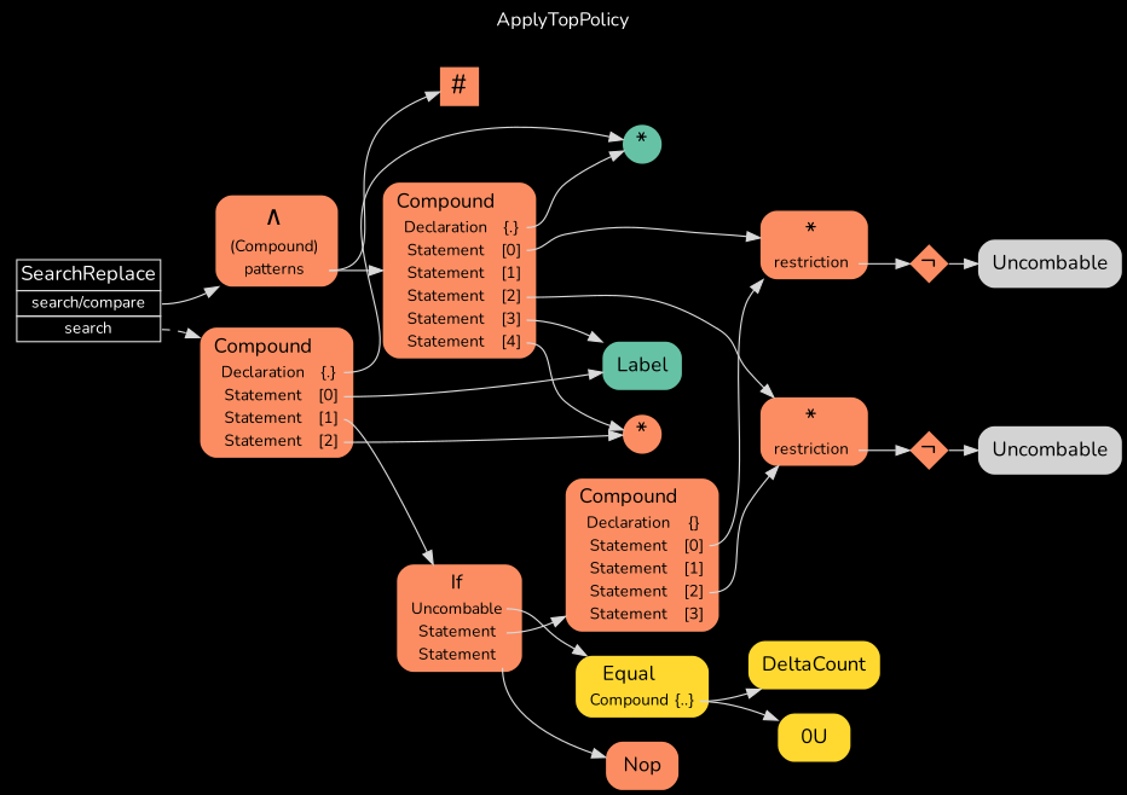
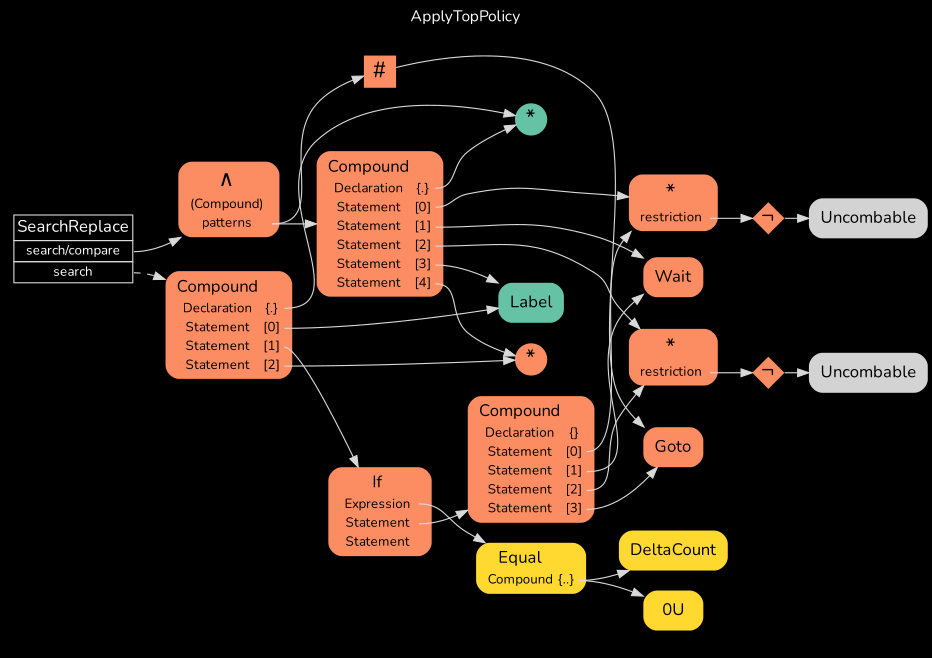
  digraph {
    bgcolor=black
    color=grey85
    fontcolor=white
    fontname=Nunito
    label=ApplyTopPolicy
    labelloc=t
    rankdir=LR
    ranksep=0.3
    node [fillcolor="/set28/2" fontcolor=grey60 fontname=Nunito fontsize=12 shape=plaintext style="rounded,filled"]
    edge [color=grey85 fontcolor=white fontname=Nunito tailport=port0]
    n1 [color=grey85 fillcolor=black label=<<TABLE BORDER="0" CELLBORDER="1" CELLSPACING="0">      <TR><TD><FONT COLOR="white" POINT-SIZE="15">SearchReplace</FONT></TD></TR>      <TR><TD PORT="port0"><FONT COLOR="white" POINT-SIZE="12">search/compare</FONT></TD></TR>      <TR><TD PORT="port1"><FONT COLOR="white" POINT-SIZE="12">search</FONT></TD></TR>     </TABLE>> style=filled]
    n2 [label=<<TABLE BORDER="0" CELLBORDER="0" CELLSPACING="0">      <TR><TD><FONT COLOR="black" POINT-SIZE="20">∧</FONT></TD></TR>      <TR><TD><FONT COLOR="black" POINT-SIZE="12">(Compound)</FONT></TD><TD PORT="port0"></TD></TR>      <TR><TD><FONT COLOR="black" POINT-SIZE="12">patterns</FONT></TD><TD PORT="port1"></TD></TR>     </TABLE>>]
    n3 [label=<<TABLE BORDER="0" CELLBORDER="0" CELLSPACING="0">      <TR><TD><FONT COLOR="black" POINT-SIZE="15">Compound</FONT></TD></TR>      <TR><TD><FONT COLOR="black" POINT-SIZE="12">Declaration</FONT></TD><TD PORT="port0"><FONT COLOR="black" POINT-SIZE="12">{.}</FONT></TD></TR>      <TR><TD><FONT COLOR="black" POINT-SIZE="12">Statement</FONT></TD><TD PORT="port1"><FONT COLOR="black" POINT-SIZE="12">[0]</FONT></TD></TR>      <TR><TD><FONT COLOR="black" POINT-SIZE="12">Statement</FONT></TD><TD PORT="port2"><FONT COLOR="black" POINT-SIZE="12">[1]</FONT></TD></TR>      <TR><TD><FONT COLOR="black" POINT-SIZE="12">Statement</FONT></TD><TD PORT="port3"><FONT COLOR="black" POINT-SIZE="12">[2]</FONT></TD></TR>     </TABLE>>]
    n4 [label=<<TABLE BORDER="0" CELLBORDER="0" CELLSPACING="0">      <TR><TD><FONT COLOR="black" POINT-SIZE="15">Compound</FONT></TD></TR>      <TR><TD><FONT COLOR="black" POINT-SIZE="12">Declaration</FONT></TD><TD PORT="port0"><FONT COLOR="black" POINT-SIZE="12">{.}</FONT></TD></TR>      <TR><TD><FONT COLOR="black" POINT-SIZE="12">Statement</FONT></TD><TD PORT="port1"><FONT COLOR="black" POINT-SIZE="12">[0]</FONT></TD></TR>      <TR><TD><FONT COLOR="black" POINT-SIZE="12">Statement</FONT></TD><TD PORT="port2"><FONT COLOR="black" POINT-SIZE="12">[1]</FONT></TD></TR>      <TR><TD><FONT COLOR="black" POINT-SIZE="12">Statement</FONT></TD><TD PORT="port3"><FONT COLOR="black" POINT-SIZE="12">[2]</FONT></TD></TR>      <TR><TD><FONT COLOR="black" POINT-SIZE="12">Statement</FONT></TD><TD PORT="port4"><FONT COLOR="black" POINT-SIZE="12">[3]</FONT></TD></TR>      <TR><TD><FONT COLOR="black" POINT-SIZE="12">Statement</FONT></TD><TD PORT="port5"><FONT COLOR="black" POINT-SIZE="12">[4]</FONT></TD></TR>     </TABLE>>]
    n5 [fixedsize=true height=0.4 label=<<FONT COLOR="black" POINT-SIZE="20">#</FONT>> penwidth=0.0 shape=square style=filled width=0.4]
    n6 [fillcolor="/set28/1" fixedsize=true height=0.4 label=<<FONT COLOR="black" POINT-SIZE="20">*</FONT>> penwidth=0.0 shape=circle style=filled width=0.4]
    n7 [fillcolor="/set28/1" label=<<TABLE BORDER="0" CELLBORDER="0" CELLSPACING="0">      <TR><TD><FONT COLOR="black" POINT-SIZE="15">Label</FONT></TD></TR>     </TABLE>>]
    n8 [fixedsize=true height=0.4 label=<<FONT COLOR="black" POINT-SIZE="20">*</FONT>> penwidth=0.0 shape=circle style=filled width=0.4]
-   n9 [label=<<TABLE BORDER="0" CELLBORDER="0" CELLSPACING="0">      <TR><TD><FONT COLOR="black" POINT-SIZE="15">If</FONT></TD></TR>      <TR><TD><FONT COLOR="black" POINT-SIZE="12">Uncombable</FONT></TD><TD PORT="port0"></TD></TR>      <TR><TD><FONT COLOR="black" POINT-SIZE="12">Statement</FONT></TD><TD PORT="port1"></TD></TR>      <TR><TD><FONT COLOR="black" POINT-SIZE="12">Statement</FONT></TD><TD PORT="port2"></TD></TR>     </TABLE>>]
+   n9 [label=<<TABLE BORDER="0" CELLBORDER="0" CELLSPACING="0">      <TR><TD><FONT COLOR="black" POINT-SIZE="15">If</FONT></TD></TR>      <TR><TD><FONT COLOR="black" POINT-SIZE="12">Expression</FONT></TD><TD PORT="port0"></TD></TR>      <TR><TD><FONT COLOR="black" POINT-SIZE="12">Statement</FONT></TD><TD PORT="port1"></TD></TR>      <TR><TD><FONT COLOR="black" POINT-SIZE="12">Statement</FONT></TD><TD PORT="port2"></TD></TR>     </TABLE>>]
    n10 [label=<<TABLE BORDER="0" CELLBORDER="0" CELLSPACING="0">      <TR><TD><FONT COLOR="black" POINT-SIZE="20">*</FONT></TD></TR>      <TR><TD><FONT COLOR="black" POINT-SIZE="12">restriction</FONT></TD><TD PORT="port0"></TD></TR>     </TABLE>>]
+   n11 [label=<<TABLE BORDER="0" CELLBORDER="0" CELLSPACING="0">      <TR><TD><FONT COLOR="black" POINT-SIZE="15">Wait</FONT></TD></TR>     </TABLE>>]
    n12 [label=<<TABLE BORDER="0" CELLBORDER="0" CELLSPACING="0">      <TR><TD><FONT COLOR="black" POINT-SIZE="20">*</FONT></TD></TR>      <TR><TD><FONT COLOR="black" POINT-SIZE="12">restriction</FONT></TD><TD PORT="port0"></TD></TR>     </TABLE>>]
+   n13 [label=<<TABLE BORDER="0" CELLBORDER="0" CELLSPACING="0">      <TR><TD><FONT COLOR="black" POINT-SIZE="15">Goto</FONT></TD></TR>     </TABLE>>]
    n14 [fixedsize=true height=0.4 label=<<FONT COLOR="black" POINT-SIZE="20">¬</FONT>> penwidth=0.0 shape=diamond style=filled width=0.4]
    n15 [fixedsize=true height=0.4 label=<<FONT COLOR="black" POINT-SIZE="20">¬</FONT>> penwidth=0.0 shape=diamond style=filled width=0.4]
    n16 [label=<<TABLE BORDER="0" CELLBORDER="0" CELLSPACING="0">      <TR><TD><FONT COLOR="black" POINT-SIZE="15">Uncombable</FONT></TD></TR>     </TABLE>> fillcolor=""]
    n17 [label=<<TABLE BORDER="0" CELLBORDER="0" CELLSPACING="0">      <TR><TD><FONT COLOR="black" POINT-SIZE="15">Uncombable</FONT></TD></TR>     </TABLE>> fillcolor=""]
    n18 [fillcolor="/set28/6" label=<<TABLE BORDER="0" CELLBORDER="0" CELLSPACING="0">      <TR><TD><FONT COLOR="black" POINT-SIZE="15">Equal</FONT></TD></TR>      <TR><TD><FONT COLOR="black" POINT-SIZE="12">Compound</FONT></TD><TD PORT="port0"><FONT COLOR="black" POINT-SIZE="12">{..}</FONT></TD></TR>     </TABLE>>]
    n19 [label=<<TABLE BORDER="0" CELLBORDER="0" CELLSPACING="0">      <TR><TD><FONT COLOR="black" POINT-SIZE="15">Compound</FONT></TD></TR>      <TR><TD><FONT COLOR="black" POINT-SIZE="12">Declaration</FONT></TD><TD PORT="port0"><FONT COLOR="black" POINT-SIZE="12">{}</FONT></TD></TR>      <TR><TD><FONT COLOR="black" POINT-SIZE="12">Statement</FONT></TD><TD PORT="port1"><FONT COLOR="black" POINT-SIZE="12">[0]</FONT></TD></TR>      <TR><TD><FONT COLOR="black" POINT-SIZE="12">Statement</FONT></TD><TD PORT="port2"><FONT COLOR="black" POINT-SIZE="12">[1]</FONT></TD></TR>      <TR><TD><FONT COLOR="black" POINT-SIZE="12">Statement</FONT></TD><TD PORT="port3"><FONT COLOR="black" POINT-SIZE="12">[2]</FONT></TD></TR>      <TR><TD><FONT COLOR="black" POINT-SIZE="12">Statement</FONT></TD><TD PORT="port4"><FONT COLOR="black" POINT-SIZE="12">[3]</FONT></TD></TR>     </TABLE>>]
-   n20 [label=<<TABLE BORDER="0" CELLBORDER="0" CELLSPACING="0">      <TR><TD><FONT COLOR="black" POINT-SIZE="15">Nop</FONT></TD></TR>     </TABLE>>]
    n21 [fillcolor="/set28/6" label=<<TABLE BORDER="0" CELLBORDER="0" CELLSPACING="0">      <TR><TD><FONT COLOR="black" POINT-SIZE="15">DeltaCount</FONT></TD></TR>     </TABLE>>]
    n22 [fillcolor="/set28/6" label=<<TABLE BORDER="0" CELLBORDER="0" CELLSPACING="0">      <TR><TD><FONT COLOR="black" POINT-SIZE="15">0U</FONT></TD></TR>     </TABLE>>]
    n1 -> n2
    n1 -> n3 [style=dashed tailport=port1]
    n2 -> n4 [tailport=port1]
    n2 -> n5 [tailport=port1]
    n3 -> n6
    n3 -> n7 [tailport=port1]
    n3 -> n8 [tailport=port3]
    n3 -> n9 [tailport=port2]
    n4 -> n6
    n4 -> n7 [tailport=port4]
    n4 -> n8 [tailport=port5]
    n4 -> n10 [tailport=port1]
+   n4 -> n11 [tailport=port2]
    n4 -> n12 [tailport=port3]
+   n5 -> n13
    n9 -> n18
    n9 -> n19 [tailport=port1]
-   n9 -> n20 [tailport=port2]
    n10 -> n14
    n12 -> n15
    n14 -> n16
    n15 -> n17
    n18 -> n21
    n18 -> n22
    n19 -> n10 [tailport=port1]
+   n19 -> n11 [tailport=port2]
    n19 -> n12 [tailport=port3]
+   n19 -> n13 [tailport=port4]
  }
